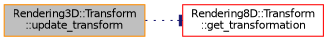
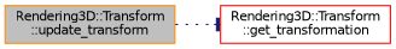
  digraph {
    rankdir=LR
    node [fontname=Helvetica fontsize=10 shape=record style=filled]
    n1 [color=darkorange fillcolor=grey75 fontcolor=black height=0.2 label="Rendering3D::Transform\l::update_transform" width=0.4]
-   n2 [color=red fillcolor=white height=0.2 label="Rendering8D::Transform\l::get_transformation" width=0.4]
+   n2 [color=red fillcolor=white height=0.2 label="Rendering3D::Transform\l::get_transformation" width=0.4]
    n1 -> n2 [color=midnightblue fontname=Helvetica fontsize=10 labelfontname=Helvetica labelfontsize=10 style=dotted arrowhead=tee]
  }
